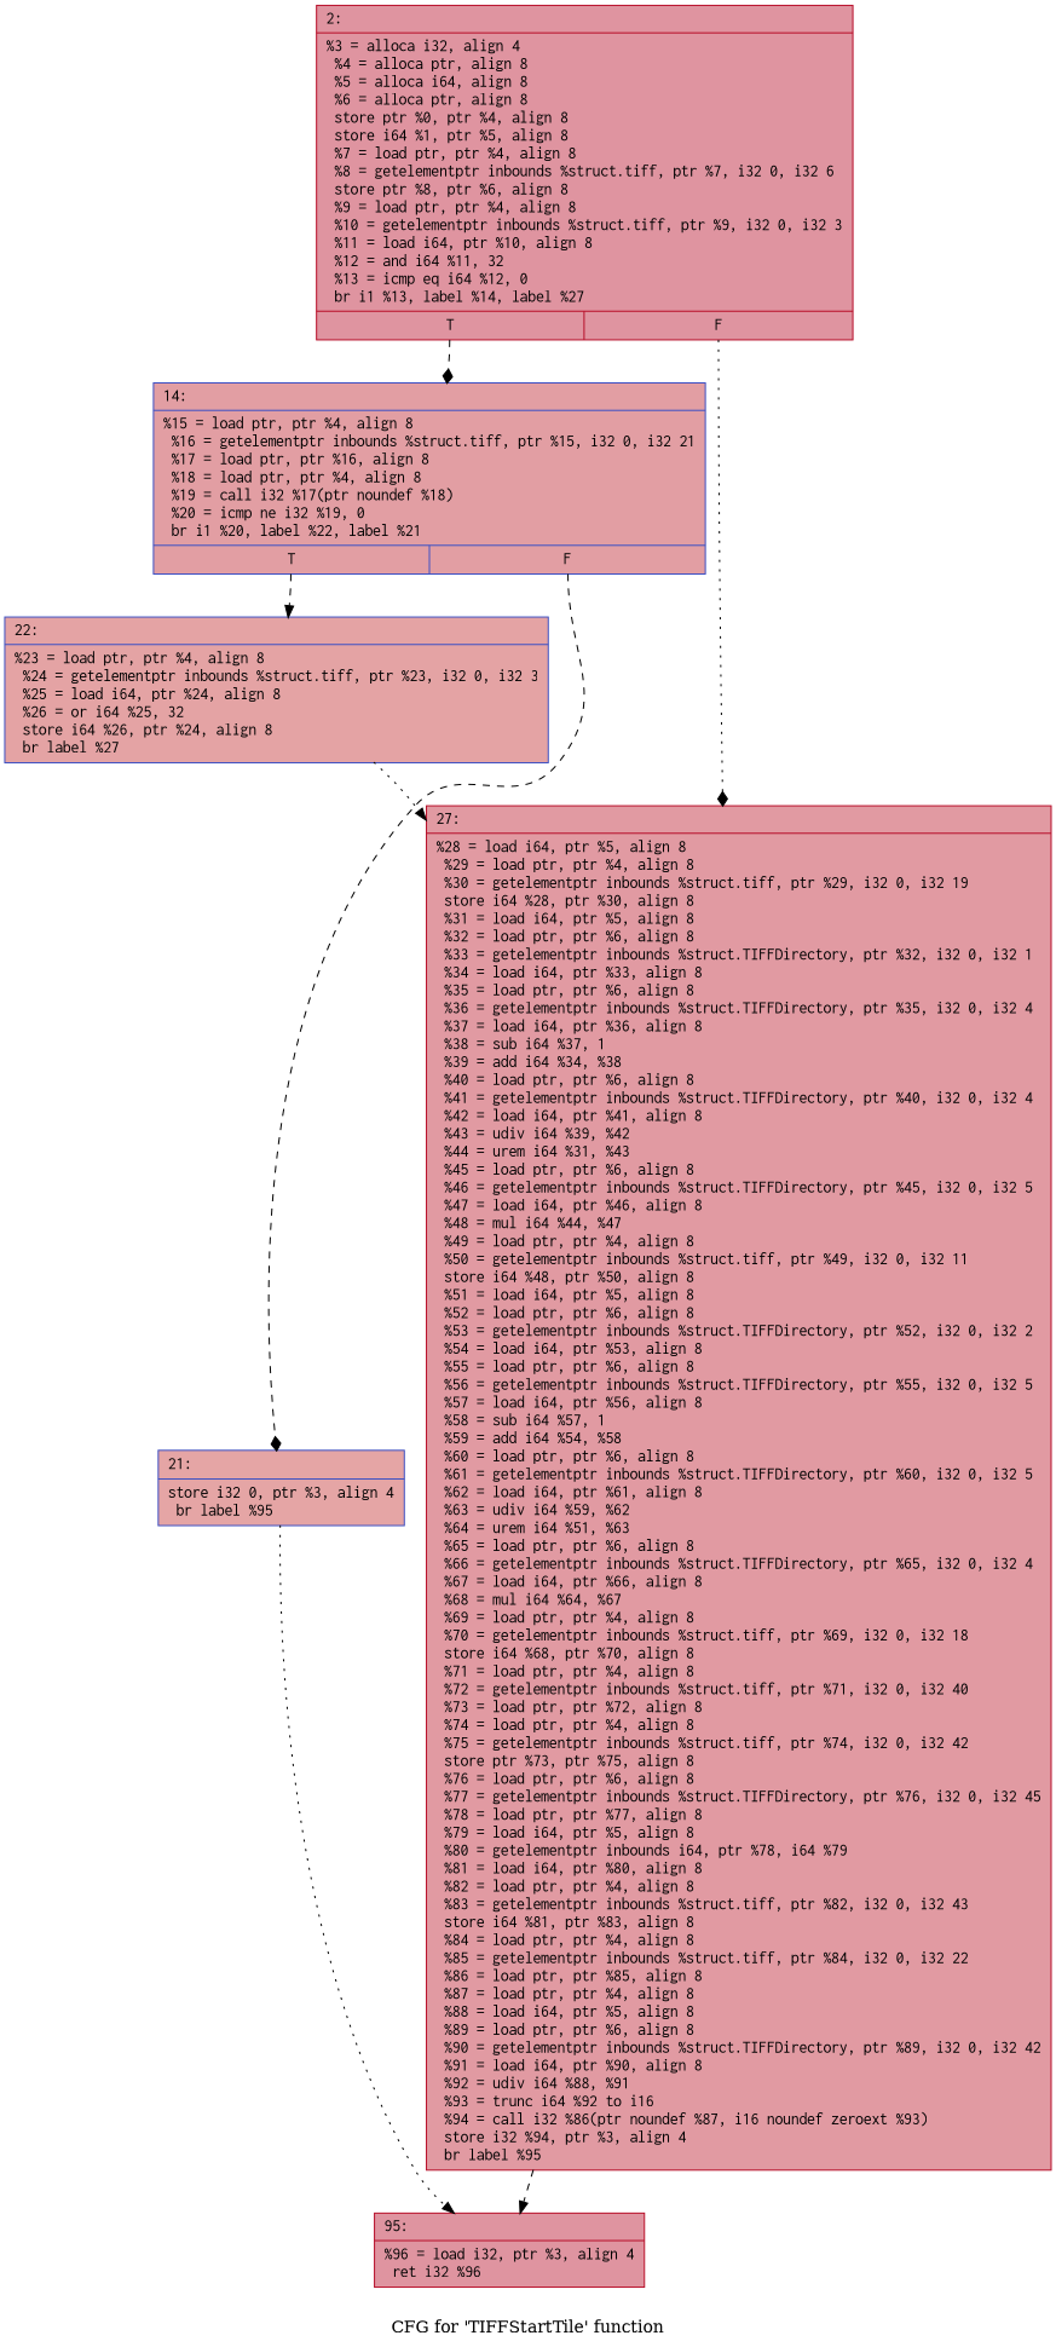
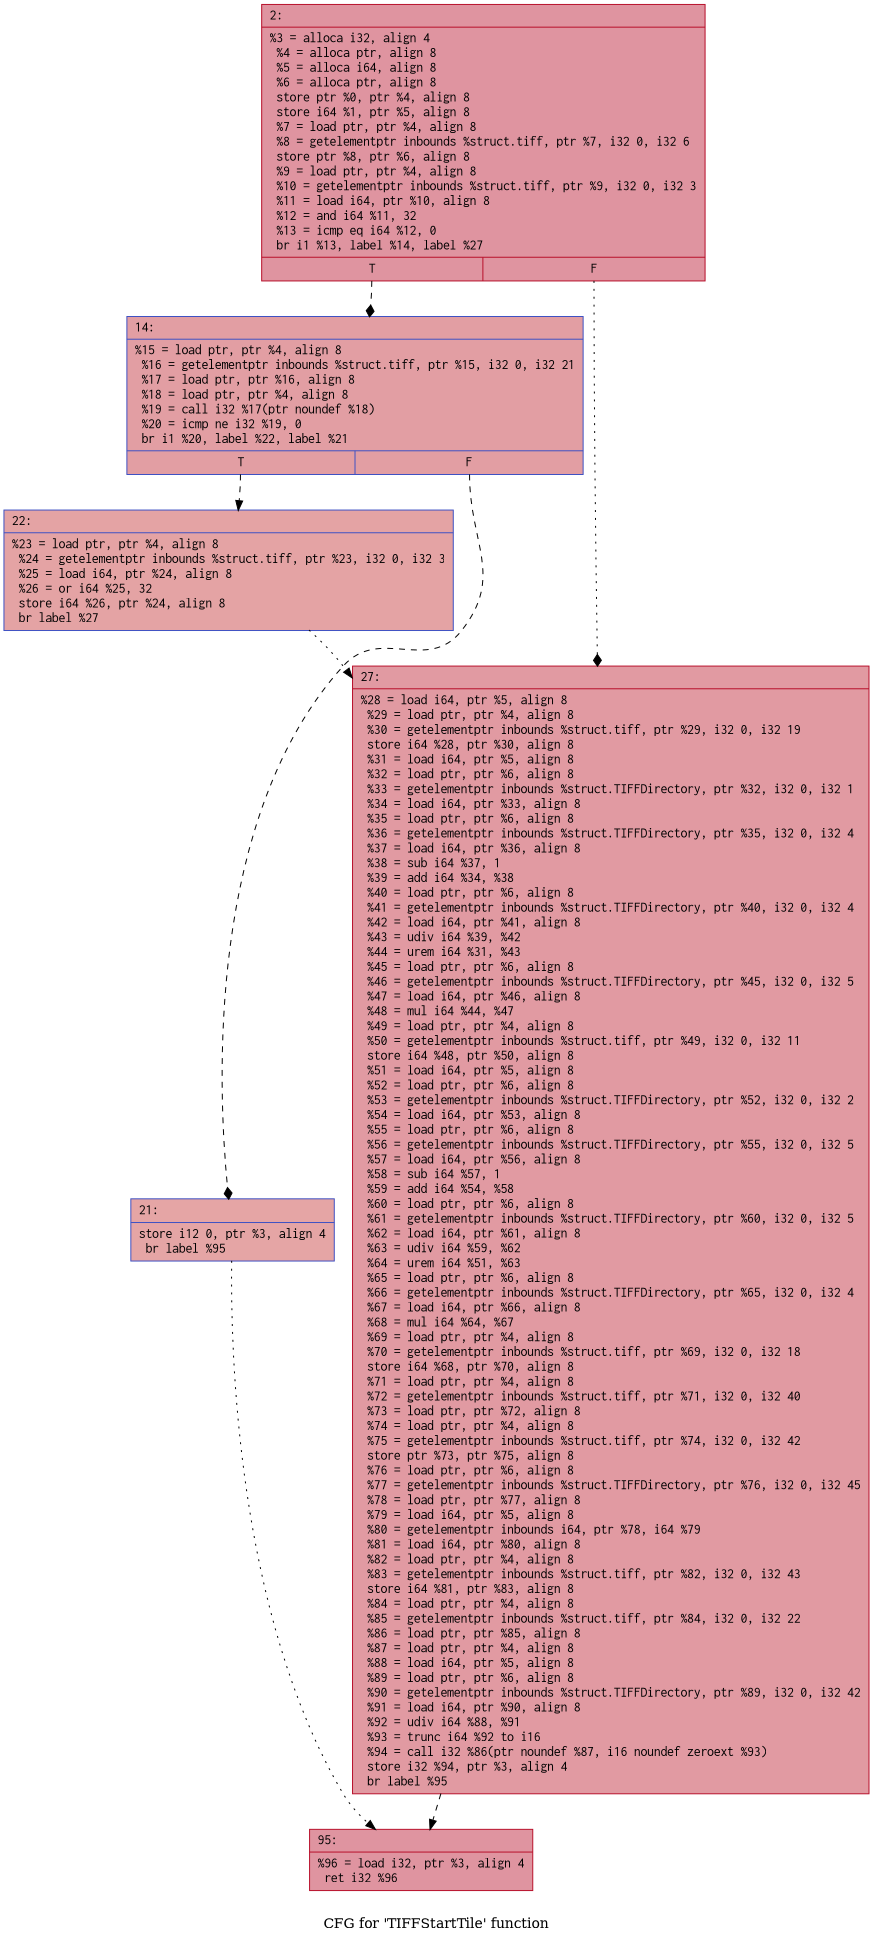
  digraph {
    label="CFG for 'TIFFStartTile' function"
    node [color="#b70d28ff" fillcolor="#b70d2870" fontname=Courier shape=record style=filled]
    edge [style=dashed arrowhead=normal]
    n1 [label="{2:\l|  %3 = alloca i32, align 4\l  %4 = alloca ptr, align 8\l  %5 = alloca i64, align 8\l  %6 = alloca ptr, align 8\l  store ptr %0, ptr %4, align 8\l  store i64 %1, ptr %5, align 8\l  %7 = load ptr, ptr %4, align 8\l  %8 = getelementptr inbounds %struct.tiff, ptr %7, i32 0, i32 6\l  store ptr %8, ptr %6, align 8\l  %9 = load ptr, ptr %4, align 8\l  %10 = getelementptr inbounds %struct.tiff, ptr %9, i32 0, i32 3\l  %11 = load i64, ptr %10, align 8\l  %12 = and i64 %11, 32\l  %13 = icmp eq i64 %12, 0\l  br i1 %13, label %14, label %27\l|{<s0>T|<s1>F}}"]
    n2 [color="#3d50c3ff" fillcolor="#be242e70" label="{14:\l|  %15 = load ptr, ptr %4, align 8\l  %16 = getelementptr inbounds %struct.tiff, ptr %15, i32 0, i32 21\l  %17 = load ptr, ptr %16, align 8\l  %18 = load ptr, ptr %4, align 8\l  %19 = call i32 %17(ptr noundef %18)\l  %20 = icmp ne i32 %19, 0\l  br i1 %20, label %22, label %21\l|{<s0>T|<s1>F}}"]
    n3 [fillcolor="#bb1b2c70" label="{27:\l|  %28 = load i64, ptr %5, align 8\l  %29 = load ptr, ptr %4, align 8\l  %30 = getelementptr inbounds %struct.tiff, ptr %29, i32 0, i32 19\l  store i64 %28, ptr %30, align 8\l  %31 = load i64, ptr %5, align 8\l  %32 = load ptr, ptr %6, align 8\l  %33 = getelementptr inbounds %struct.TIFFDirectory, ptr %32, i32 0, i32 1\l  %34 = load i64, ptr %33, align 8\l  %35 = load ptr, ptr %6, align 8\l  %36 = getelementptr inbounds %struct.TIFFDirectory, ptr %35, i32 0, i32 4\l  %37 = load i64, ptr %36, align 8\l  %38 = sub i64 %37, 1\l  %39 = add i64 %34, %38\l  %40 = load ptr, ptr %6, align 8\l  %41 = getelementptr inbounds %struct.TIFFDirectory, ptr %40, i32 0, i32 4\l  %42 = load i64, ptr %41, align 8\l  %43 = udiv i64 %39, %42\l  %44 = urem i64 %31, %43\l  %45 = load ptr, ptr %6, align 8\l  %46 = getelementptr inbounds %struct.TIFFDirectory, ptr %45, i32 0, i32 5\l  %47 = load i64, ptr %46, align 8\l  %48 = mul i64 %44, %47\l  %49 = load ptr, ptr %4, align 8\l  %50 = getelementptr inbounds %struct.tiff, ptr %49, i32 0, i32 11\l  store i64 %48, ptr %50, align 8\l  %51 = load i64, ptr %5, align 8\l  %52 = load ptr, ptr %6, align 8\l  %53 = getelementptr inbounds %struct.TIFFDirectory, ptr %52, i32 0, i32 2\l  %54 = load i64, ptr %53, align 8\l  %55 = load ptr, ptr %6, align 8\l  %56 = getelementptr inbounds %struct.TIFFDirectory, ptr %55, i32 0, i32 5\l  %57 = load i64, ptr %56, align 8\l  %58 = sub i64 %57, 1\l  %59 = add i64 %54, %58\l  %60 = load ptr, ptr %6, align 8\l  %61 = getelementptr inbounds %struct.TIFFDirectory, ptr %60, i32 0, i32 5\l  %62 = load i64, ptr %61, align 8\l  %63 = udiv i64 %59, %62\l  %64 = urem i64 %51, %63\l  %65 = load ptr, ptr %6, align 8\l  %66 = getelementptr inbounds %struct.TIFFDirectory, ptr %65, i32 0, i32 4\l  %67 = load i64, ptr %66, align 8\l  %68 = mul i64 %64, %67\l  %69 = load ptr, ptr %4, align 8\l  %70 = getelementptr inbounds %struct.tiff, ptr %69, i32 0, i32 18\l  store i64 %68, ptr %70, align 8\l  %71 = load ptr, ptr %4, align 8\l  %72 = getelementptr inbounds %struct.tiff, ptr %71, i32 0, i32 40\l  %73 = load ptr, ptr %72, align 8\l  %74 = load ptr, ptr %4, align 8\l  %75 = getelementptr inbounds %struct.tiff, ptr %74, i32 0, i32 42\l  store ptr %73, ptr %75, align 8\l  %76 = load ptr, ptr %6, align 8\l  %77 = getelementptr inbounds %struct.TIFFDirectory, ptr %76, i32 0, i32 45\l  %78 = load ptr, ptr %77, align 8\l  %79 = load i64, ptr %5, align 8\l  %80 = getelementptr inbounds i64, ptr %78, i64 %79\l  %81 = load i64, ptr %80, align 8\l  %82 = load ptr, ptr %4, align 8\l  %83 = getelementptr inbounds %struct.tiff, ptr %82, i32 0, i32 43\l  store i64 %81, ptr %83, align 8\l  %84 = load ptr, ptr %4, align 8\l  %85 = getelementptr inbounds %struct.tiff, ptr %84, i32 0, i32 22\l  %86 = load ptr, ptr %85, align 8\l  %87 = load ptr, ptr %4, align 8\l  %88 = load i64, ptr %5, align 8\l  %89 = load ptr, ptr %6, align 8\l  %90 = getelementptr inbounds %struct.TIFFDirectory, ptr %89, i32 0, i32 42\l  %91 = load i64, ptr %90, align 8\l  %92 = udiv i64 %88, %91\l  %93 = trunc i64 %92 to i16\l  %94 = call i32 %86(ptr noundef %87, i16 noundef zeroext %93)\l  store i32 %94, ptr %3, align 4\l  br label %95\l}"]
    n4 [color="#3d50c3ff" fillcolor="#c32e3170" label="{22:\l|  %23 = load ptr, ptr %4, align 8\l  %24 = getelementptr inbounds %struct.tiff, ptr %23, i32 0, i32 3\l  %25 = load i64, ptr %24, align 8\l  %26 = or i64 %25, 32\l  store i64 %26, ptr %24, align 8\l  br label %27\l}"]
-   n5 [color="#3d50c3ff" fillcolor="#c5333470" label="{21:\l|  store i32 0, ptr %3, align 4\l  br label %95\l}"]
+   n5 [color="#3d50c3ff" fillcolor="#c5333470" label="{21:\l|  store i12 0, ptr %3, align 4\l  br label %95\l}"]
    n6 [label="{95:\l|  %96 = load i32, ptr %3, align 4\l  ret i32 %96\l}"]
    n1 -> n2 [tailport=s0 arrowhead=diamond]
    n1 -> n3 [tailport=s1 style=dotted arrowhead=diamond]
    n2 -> n4 [tailport=s0]
    n2 -> n5 [tailport=s1 arrowhead=diamond]
    n3 -> n6
    n4 -> n3 [style=dotted]
    n5 -> n6 [style=dotted]
  }
